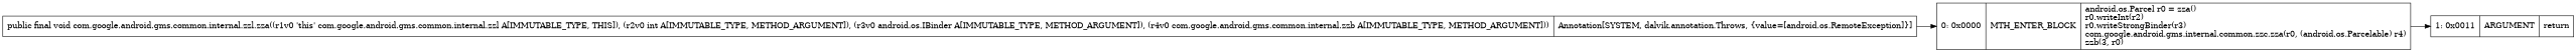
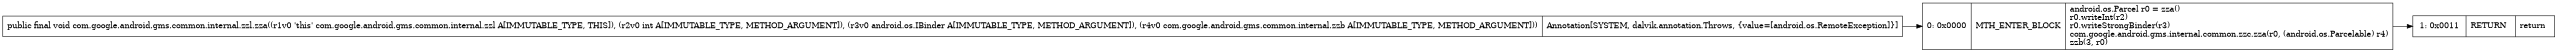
  digraph {
    rankdir=LR
    node [shape=record]
    n1 [label="{0\:\ 0x0000|MTH_ENTER_BLOCK\l|android.os.Parcel r0 = zza()\lr0.writeInt(r2)\lr0.writeStrongBinder(r3)\lcom.google.android.gms.internal.common.zzc.zza(r0, (android.os.Parcelable) r4)\lzzb(3, r0)\l}"]
-   n2 [label="{1\:\ 0x0011|ARGUMENT\l|return\l}"]
+   n2 [label="{1\:\ 0x0011|RETURN\l|return\l}"]
    n3 [label="{public final void com.google.android.gms.common.internal.zzl.zza((r1v0 'this' com.google.android.gms.common.internal.zzl A[IMMUTABLE_TYPE, THIS]), (r2v0 int A[IMMUTABLE_TYPE, METHOD_ARGUMENT]), (r3v0 android.os.IBinder A[IMMUTABLE_TYPE, METHOD_ARGUMENT]), (r4v0 com.google.android.gms.common.internal.zzb A[IMMUTABLE_TYPE, METHOD_ARGUMENT]))  | Annotation[SYSTEM, dalvik.annotation.Throws, \{value=[android.os.RemoteException]\}]\l}"]
    n1 -> n2
    n3 -> n1
  }
